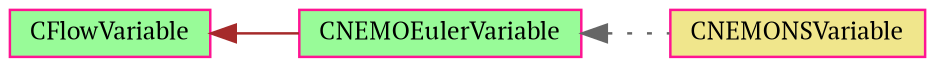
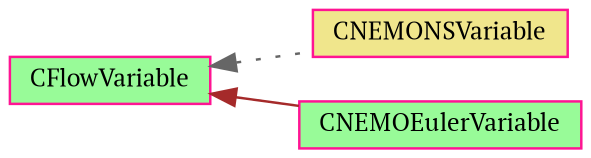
  digraph {
    fontname="PT Serif"
    rankdir=LR
    node [color=deeppink fillcolor=palegreen fontname="PT Serif" fontsize=10 shape=box style=filled]
    edge [dir=back fontname="PT Serif" fontsize=10 labelfontname=Helvetica labelfontsize=10]
    n1 [fillcolor=khaki fontcolor=black height=0.2 label=CNEMONSVariable width=0.4]
    n2 [height=0.2 label=CNEMOEulerVariable width=0.4]
    n3 [height=0.2 label=CFlowVariable width=0.4]
-   n2 -> n1 [color=gray40 style=dotted]
+   n3 -> n1 [color=gray40 style=dotted]
    n3 -> n2 [color=brown style=solid]
  }
